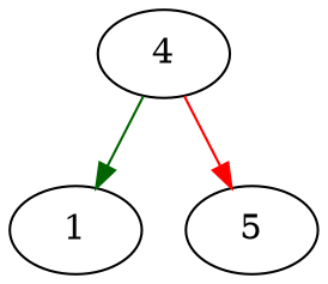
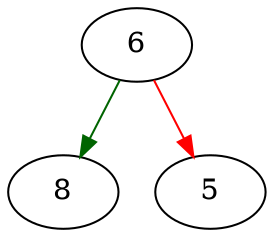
  strict digraph {
-   4 [entry=true]
-   8 [label=1]
+   4 [entry=true label=6]
+   8
    n3 [label=5]
    4 -> 8 [color=darkgreen cond=true]
    4 -> n3 [color=red cond=false]
  }
